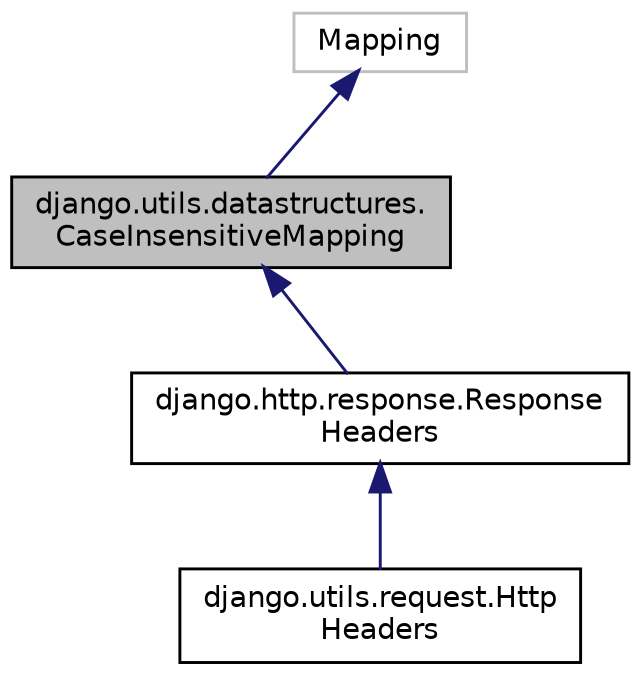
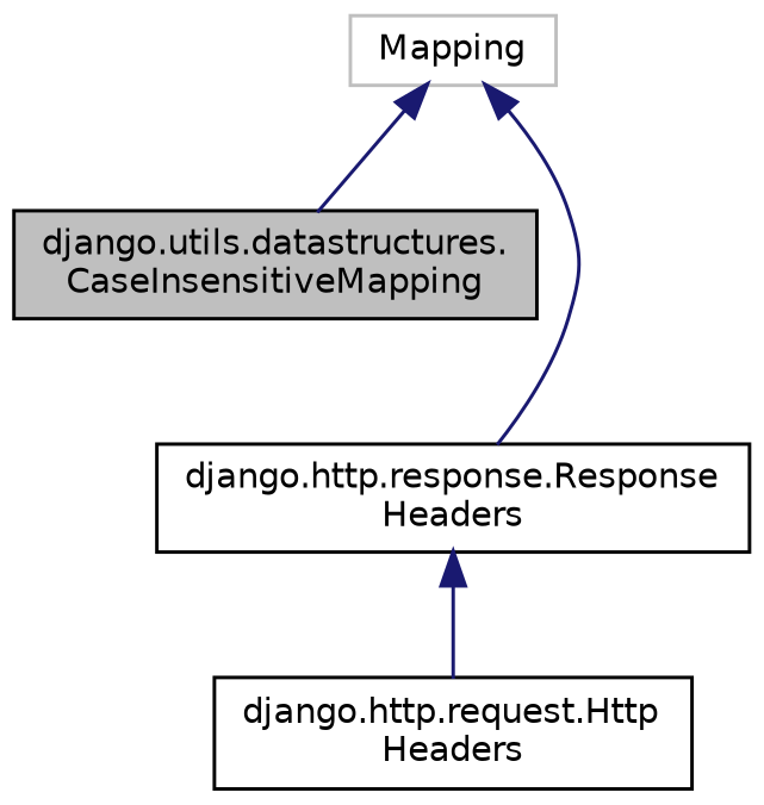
  digraph {
    node [color=black fillcolor=white fontname=Helvetica fontsize=10 shape=record style=filled]
    edge [color=midnightblue dir=back fontname=Helvetica fontsize=10 labelfontname=Helvetica labelfontsize=10 style=solid]
    n1 [fillcolor=grey75 fontcolor=black height=0.2 label="django.utils.datastructures.\lCaseInsensitiveMapping" width=0.4]
    n2 [height=0.2 label="django.http.response.Response\lHeaders" width=0.4]
-   n3 [height=0.2 label="django.utils.request.Http\lHeaders" width=0.4]
+   n3 [height=0.2 label="django.http.request.Http\lHeaders" width=0.4]
    n4 [color=grey75 height=0.2 label=Mapping width=0.4]
-   n1 -> n2
+   n4 -> n2
    n2 -> n3
    n4 -> n1
  }
